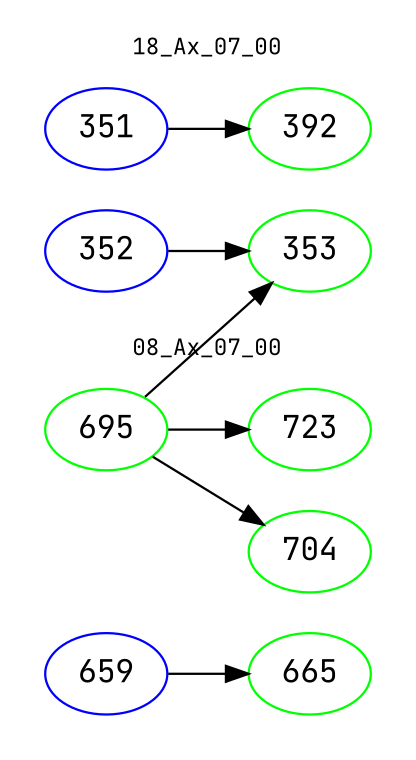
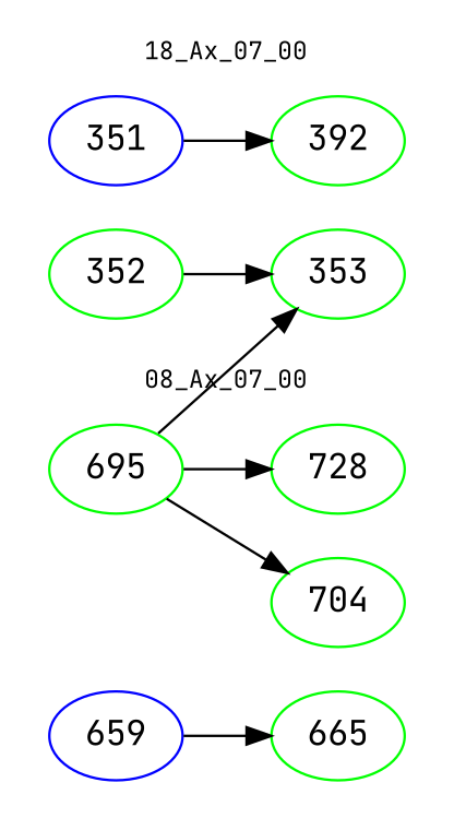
  digraph {
    fontname="JetBrains Mono"
    rankdir=LR
    node [color=green fontname="JetBrains Mono"]
    edge [color=black fontname="JetBrains Mono"]
    n1 [color=blue label=351]
    n2 [label=392]
-   n3 [color=blue label=352]
+   n3 [label=352]
    n4 [label=353]
    n5 [label=695]
    n6 [color=blue label=659]
    n7 [label=704]
-   n8 [label=723]
+   n8 [label=728]
    n9 [label=665]
    subgraph cluster_1 {
      color=white
      fontsize=10
      label="18_Ax_07_00"
      n1
      n2
      n3
      n4
    }
    subgraph cluster_2 {
      color=white
      fontsize=10
      label="08_Ax_07_00"
      n5
      n6
      n7
      n8
      n9
    }
    n1 -> n2
    n3 -> n4
    n5 -> n4
    n5 -> n7
    n5 -> n8
    n6 -> n9
  }
